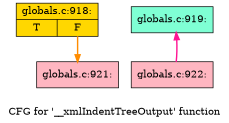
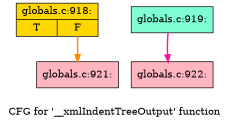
  digraph {
    label="CFG for '__xmlIndentTreeOutput' function"
    node [fillcolor=lightpink shape=record style=filled]
    edge [style=bold]
    n1 [fillcolor=gold label="{globals.c:918:|{<s0>T|<s1>F}}"]
    n2 [label="{globals.c:921:}"]
    n3 [fillcolor=aquamarine label="{globals.c:919:}"]
    n4 [label="{globals.c:922:}"]
    n1 -> n2 [color=darkorange tailport=s1]
-   n4 -> n3 [color=deeppink]
+   n3 -> n4 [color=deeppink]
  }
